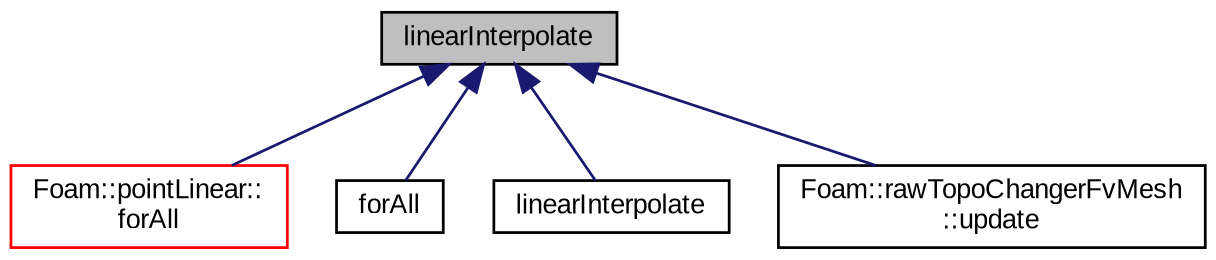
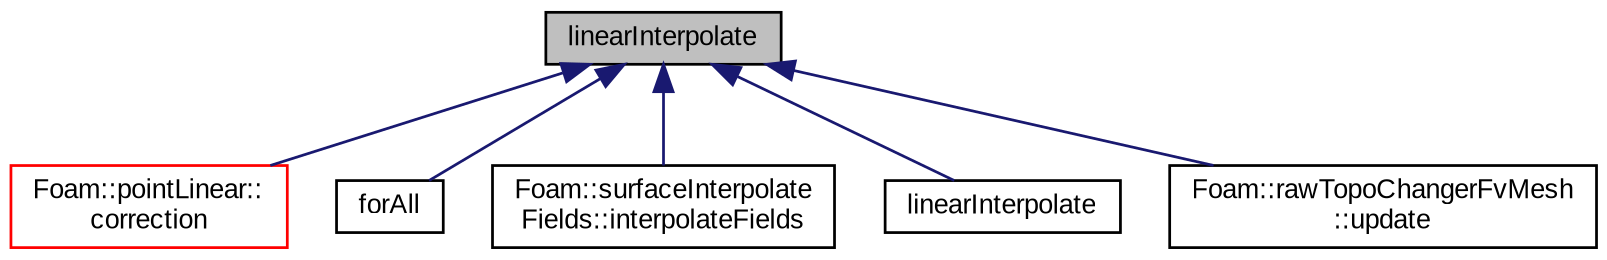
  digraph {
    fontname="Liberation Sans"
    rankdir=TB
    node [color=black fontname="Liberation Sans" fontsize=10 shape=record]
    edge [color=midnightblue dir=back fontname="Liberation Sans" fontsize=10 labelfontname=FreeSans labelfontsize=10 style=solid]
    n1 [fillcolor=grey75 fontcolor=black height=0.2 label=linearInterpolate style=filled width=0.4]
-   n2 [color=red height=0.2 label="Foam::pointLinear::\lforAll" width=0.4]
+   n2 [color=red height=0.2 label="Foam::pointLinear::\lcorrection" width=0.4]
    n3 [height=0.2 label=forAll width=0.4]
+   n4 [height=0.2 label="Foam::surfaceInterpolate\lFields::interpolateFields" width=0.4]
    n5 [height=0.2 label=linearInterpolate width=0.4]
    n6 [height=0.2 label="Foam::rawTopoChangerFvMesh\l::update" width=0.4]
    n1 -> n2
    n1 -> n3
+   n1 -> n4
    n1 -> n5
    n1 -> n6
  }
